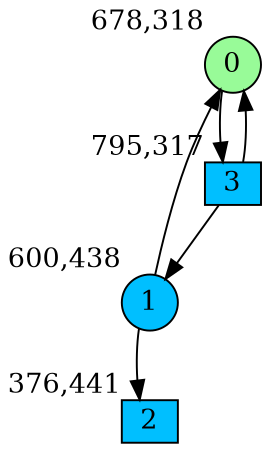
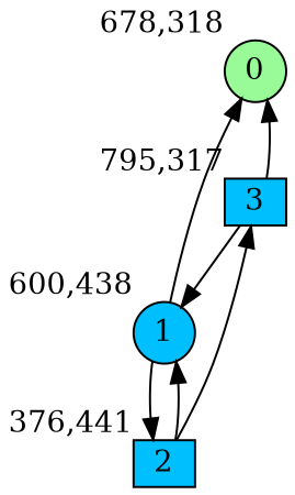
  digraph {
    bgcolor=white
    node [fillcolor=deepskyblue fixedsize=true shape=circle style=filled]
    0 [fillcolor=palegreen height=0.3 width=0.4 xlabel="678,318"]
    3 [height=0.3 shape=box width=0.4 xlabel="795,317"]
    1 [height=0.3 width=0.4 xlabel="600,438"]
    2 [height=0.3 shape=box width=0.4 xlabel="376,441"]
-   0 -> 3
+   2 -> 3
    3 -> 0
    3 -> 1
    1 -> 0
    1 -> 2
+   2 -> 1
  }
